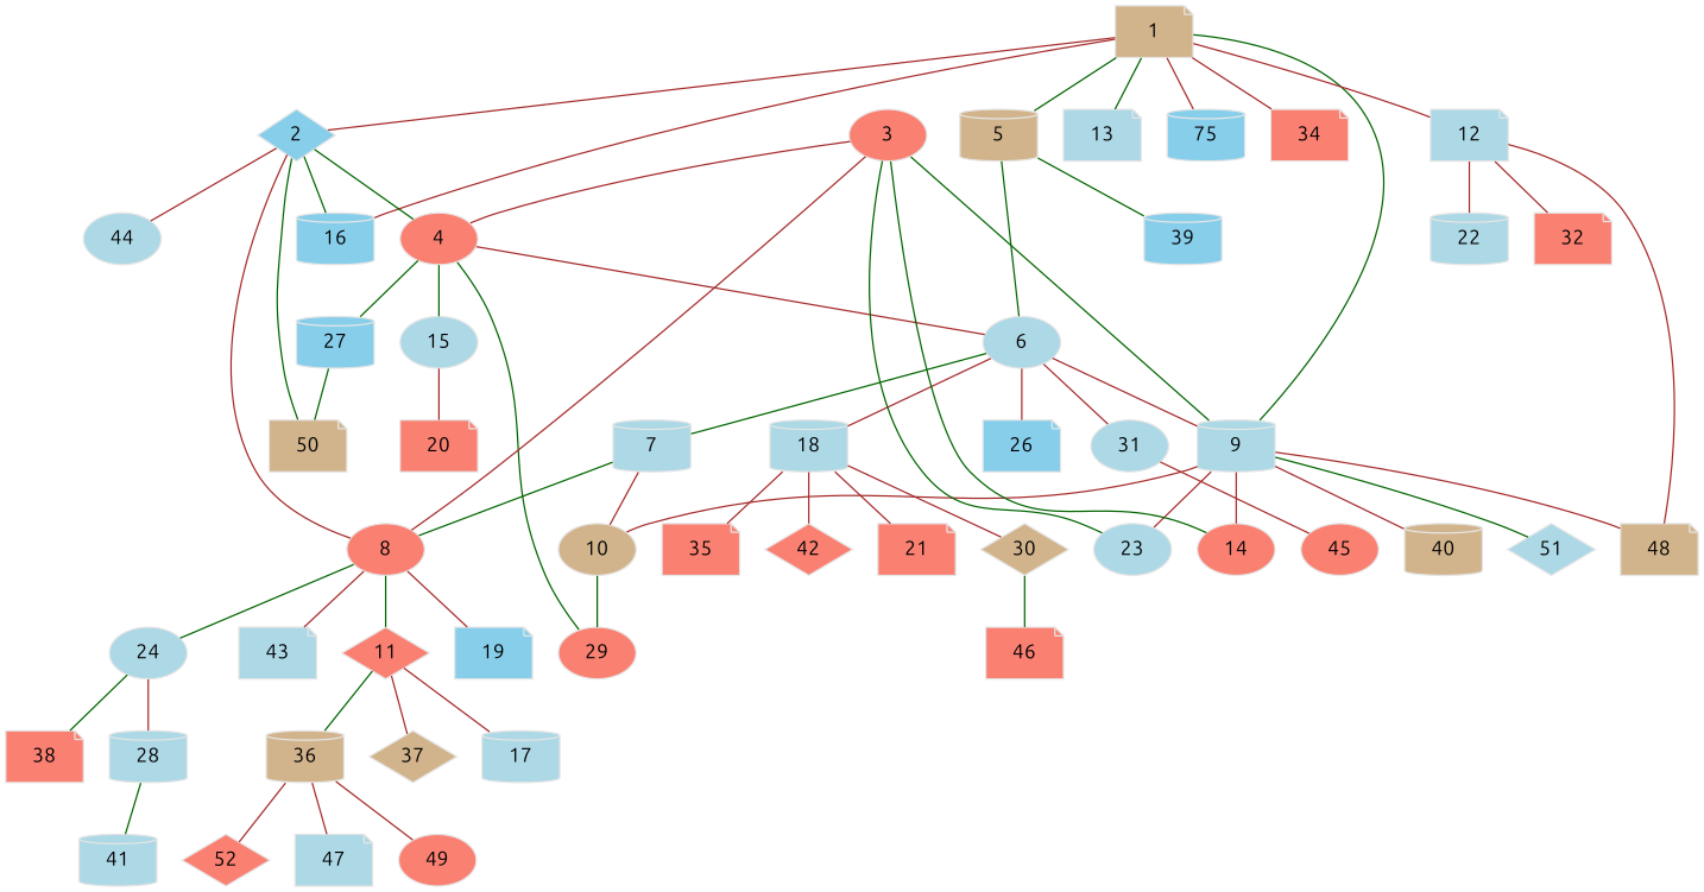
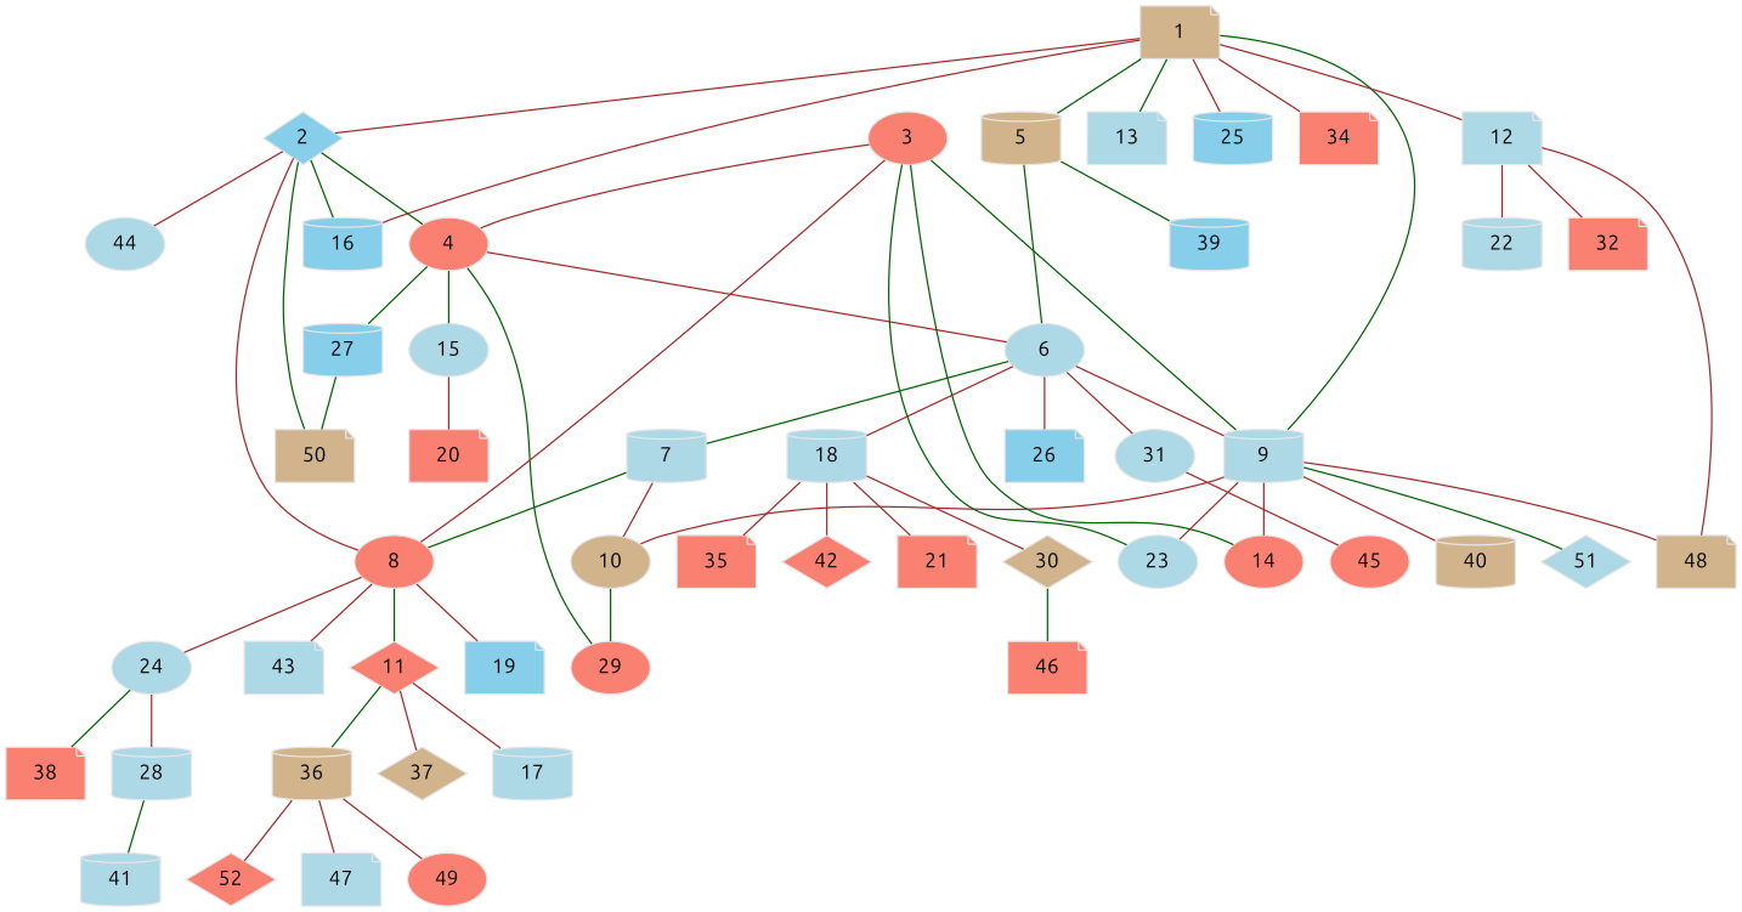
  graph {
    fontname=Ubuntu
    node [color=gray90 fillcolor=lightblue fontname=Ubuntu shape=note style=filled]
    edge [color=brown fontname=Ubuntu]
    1 [fillcolor=tan]
    2 [fillcolor=skyblue shape=diamond]
    5 [fillcolor=tan shape=cylinder]
    9 [shape=cylinder]
    12
    13
    16 [fillcolor=skyblue shape=cylinder]
-   25 [fillcolor=skyblue shape=cylinder label=75]
+   25 [fillcolor=skyblue shape=cylinder]
    34 [fillcolor=salmon]
    4 [fillcolor=salmon shape=ellipse]
    8 [fillcolor=salmon shape=ellipse]
    44 [shape=ellipse]
    50 [fillcolor=tan]
    6 [shape=ellipse]
    39 [fillcolor=skyblue shape=cylinder]
    14 [fillcolor=salmon shape=ellipse]
    23 [shape=ellipse]
    10 [fillcolor=tan shape=ellipse]
    40 [fillcolor=tan shape=cylinder]
    48 [fillcolor=tan]
    51 [shape=diamond]
    22 [shape=cylinder]
    32 [fillcolor=salmon]
    15 [shape=ellipse]
    27 [fillcolor=skyblue shape=cylinder]
    29 [fillcolor=salmon shape=ellipse]
    11 [fillcolor=salmon shape=diamond]
    19 [fillcolor=skyblue]
    24 [shape=ellipse]
    43
    3 [fillcolor=salmon shape=ellipse]
    7 [shape=cylinder]
    18 [shape=cylinder]
    26 [fillcolor=skyblue]
    31 [shape=ellipse]
    20 [fillcolor=salmon]
    21 [fillcolor=salmon]
    30 [fillcolor=tan shape=diamond]
    35 [fillcolor=salmon]
    42 [fillcolor=salmon shape=diamond]
    45 [fillcolor=salmon shape=ellipse]
    17 [shape=cylinder]
    36 [fillcolor=tan shape=cylinder]
    37 [fillcolor=tan shape=diamond]
    28 [shape=cylinder]
    38 [fillcolor=salmon]
    47
    49 [fillcolor=salmon shape=ellipse]
    52 [fillcolor=salmon shape=diamond]
    46 [fillcolor=salmon]
    41 [shape=cylinder]
    1 -- 2
    1 -- 5 [color=darkgreen]
    1 -- 9 [color=darkgreen]
    1 -- 12
    1 -- 13 [color=darkgreen]
    1 -- 16
    1 -- 25
    1 -- 34
    2 -- 16 [color=darkgreen]
    2 -- 4 [color=darkgreen]
    2 -- 8
    2 -- 44
    2 -- 50 [color=darkgreen]
    5 -- 6 [color=darkgreen]
    5 -- 39 [color=darkgreen]
    9 -- 14
    9 -- 23
    9 -- 10
    9 -- 40
    9 -- 48
    9 -- 51 [color=darkgreen]
    12 -- 48
    12 -- 22
    12 -- 32
    4 -- 6
    4 -- 15 [color=darkgreen]
    4 -- 27 [color=darkgreen]
    4 -- 29 [color=darkgreen]
    8 -- 11 [color=darkgreen]
    8 -- 19
-   8 -- 24 [color=darkgreen]
+   8 -- 24
    8 -- 43
    6 -- 9
    6 -- 7 [color=darkgreen]
    6 -- 18
    6 -- 26
    6 -- 31
    10 -- 29 [color=darkgreen]
    15 -- 20
    27 -- 50 [color=darkgreen]
    11 -- 17
    11 -- 36 [color=darkgreen]
    11 -- 37
    24 -- 28
    24 -- 38 [color=darkgreen]
    3 -- 9 [color=darkgreen]
    3 -- 4
    3 -- 8
    3 -- 14 [color=darkgreen]
    3 -- 23 [color=darkgreen]
    7 -- 8 [color=darkgreen]
    7 -- 10
    18 -- 21
    18 -- 30
    18 -- 35
    18 -- 42
    31 -- 45
    30 -- 46 [color=darkgreen]
    36 -- 47
    36 -- 49
    36 -- 52
    28 -- 41 [color=darkgreen]
  }
